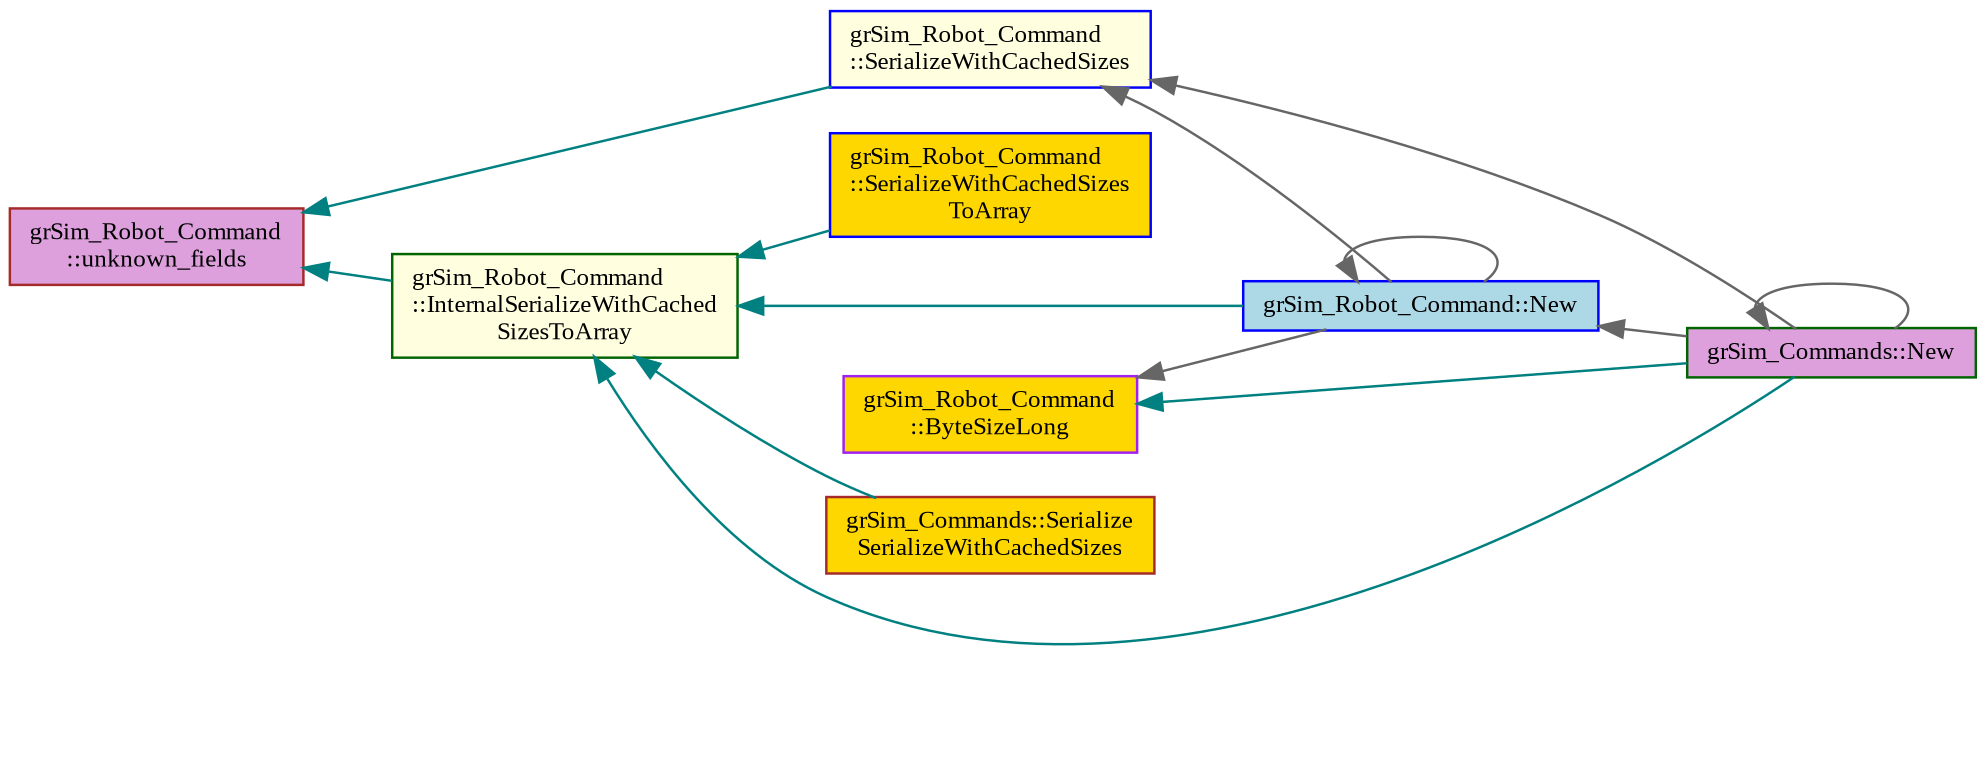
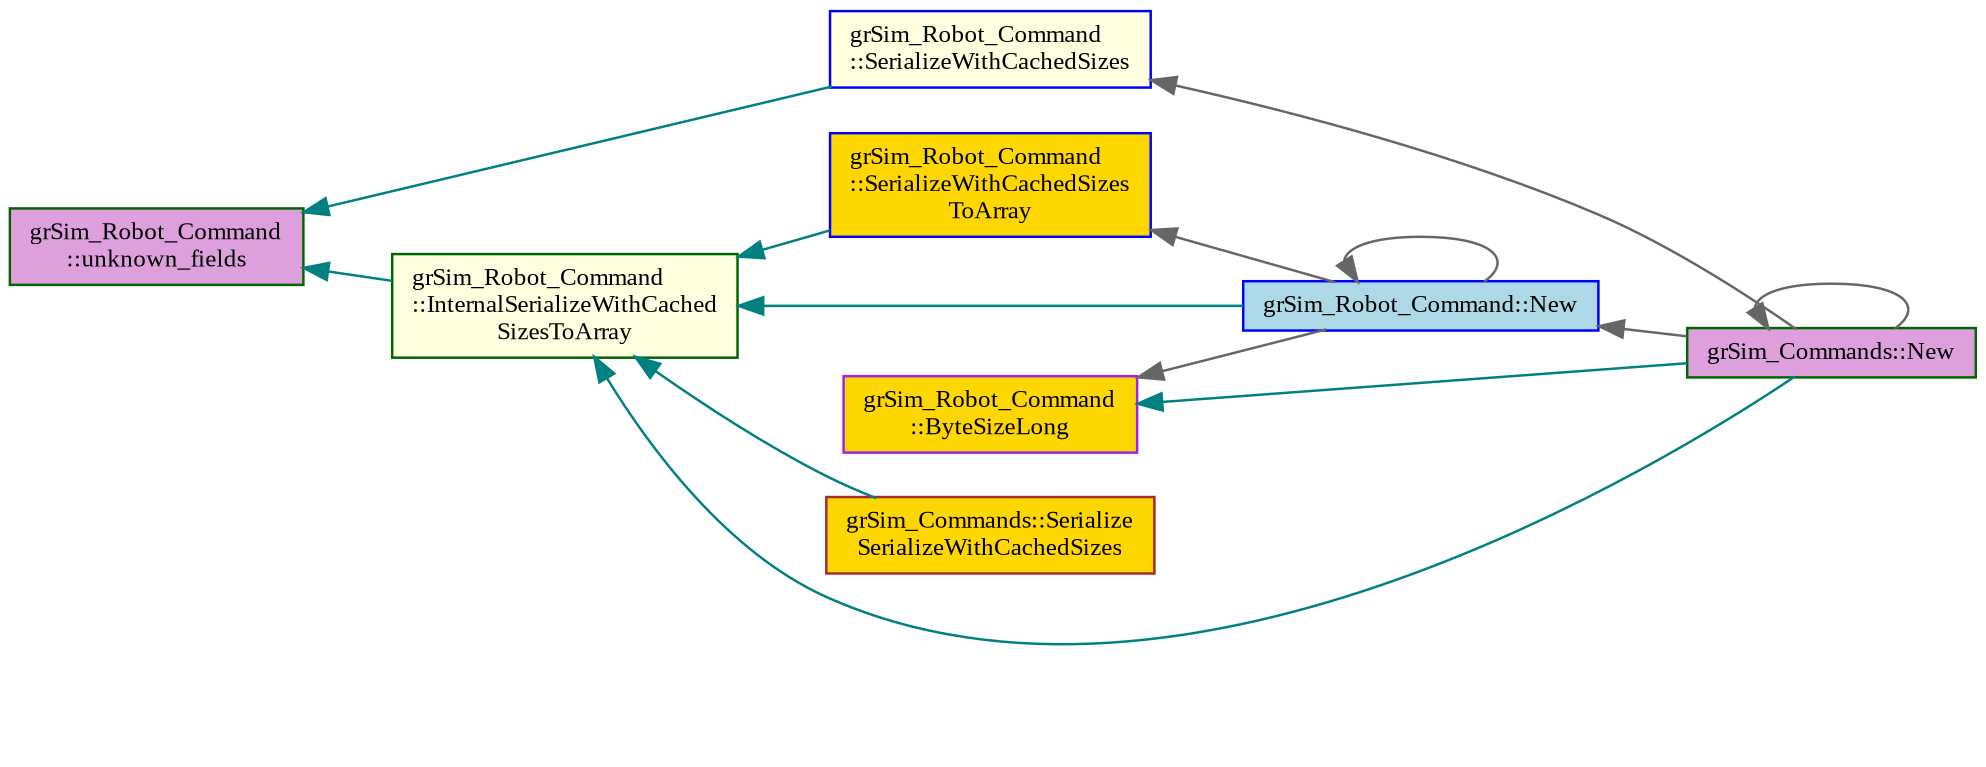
  digraph {
    fontname="Liberation Serif"
    rankdir=LR
    node [color=blue fillcolor=gold fontname="Liberation Serif" fontsize=10 shape=record style=filled]
    edge [color=teal dir=back fontname="Liberation Serif" fontsize=10 labelfontname=Helvetica labelfontsize=10 style=solid]
-   n1 [color=brown fillcolor=plum fontcolor=black height=0.2 label="grSim_Robot_Command\l::unknown_fields" width=0.4]
+   n1 [color=darkgreen fillcolor=plum fontcolor=black height=0.2 label="grSim_Robot_Command\l::unknown_fields" width=0.4]
    n2 [color=darkgreen fillcolor=lightyellow height=0.2 label="grSim_Robot_Command\l::InternalSerializeWithCached\lSizesToArray" width=0.4]
    n3 [fillcolor=lightyellow height=0.2 label="grSim_Robot_Command\l::SerializeWithCachedSizes" width=0.4]
    n4 [color=purple height=0.2 label="grSim_Robot_Command\l::ByteSizeLong" width=0.4]
    n5 [fillcolor=lightblue height=0.2 label="grSim_Robot_Command::New" width=0.4]
    n6 [color=darkgreen fillcolor=plum height=0.2 label="grSim_Commands::New" width=0.4]
    n7 [height=0.2 label="grSim_Robot_Command\l::SerializeWithCachedSizes\lToArray" width=0.4]
    n8 [color=brown height=0.2 label="grSim_Commands::Serialize\lSerializeWithCachedSizes" width=0.4]
    n1 -> n2
    n1 -> n3
    n2 -> n5
    n2 -> n6
    n2 -> n7
    n2 -> n8
-   n3 -> n5 [color=gray40]
+   n7 -> n5 [color=gray40]
    n3 -> n6 [color=gray40]
    n4 -> n5 [color=gray40]
    n4 -> n6
    n5 -> n5 [color=gray40]
    n5 -> n6 [color=gray40]
    n6 -> n6 [color=gray40]
  }
